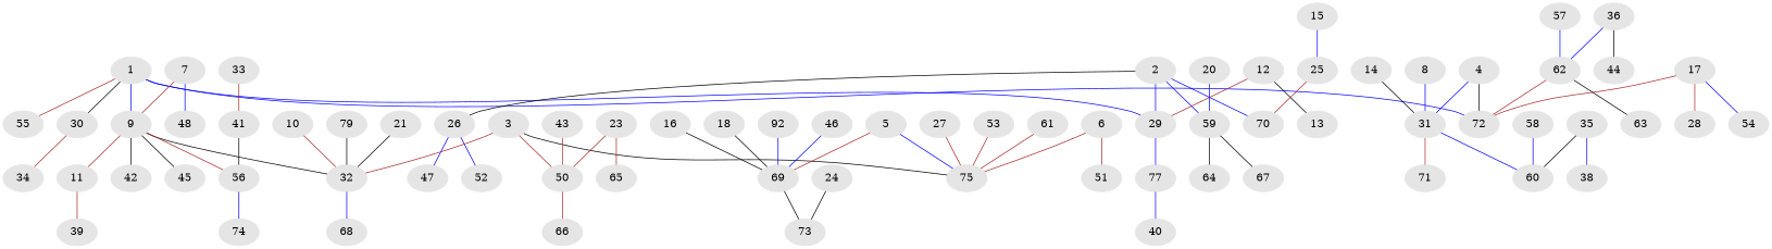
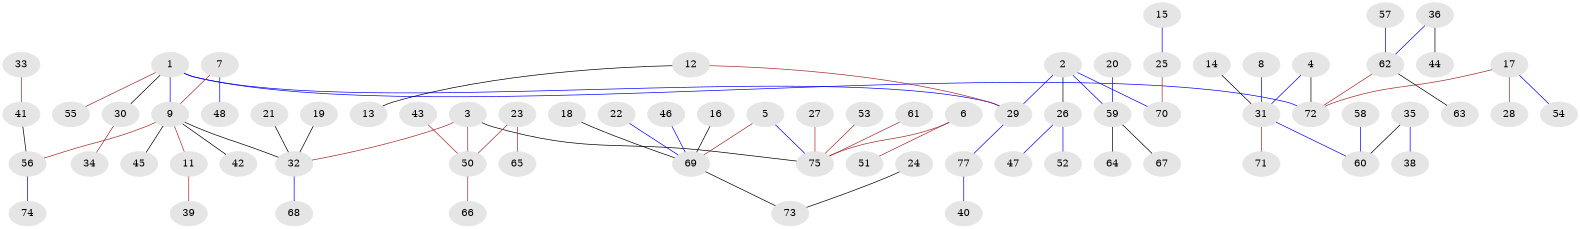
  graph {
    node [color=gray90 style=filled]
    edge [color=blue weight=1.0]
    1
    9
    29
    30
    55
    72
    32
    11
    42
    45
    56
    n12 [label=77]
    34
    2
    26
    59
    70
    47
    52
    64
    67
    3
    50
    75
    68
    66
    4
    31
    60
    71
    5
    69
    73
    6
    51
    7
    48
    8
    39
    74
-   10
    12
    13
    14
    15
    25
    16
    17
    28
    54
    18
-   19 [label=79]
+   19
    20
    21
-   22 [label=92]
+   22
    23
    65
    24
    27
    40
    33
    41
    35
    38
    36
    44
    62
    63
    43
    46
    53
    57
    58
    61
    1 -- 9
    1 -- 29
    1 -- 30 [color=black]
    1 -- 55 [color=brown]
    1 -- 72
    9 -- 32 [color=black]
    9 -- 11 [color=brown]
    9 -- 42 [color=black]
    9 -- 45 [color=black]
    9 -- 56 [color=brown]
    29 -- n12
    30 -- 34 [color=brown]
    32 -- 68
    11 -- 39 [color=brown]
    56 -- 74
    n12 -- 40
    2 -- 29
    2 -- 26 [color=black]
    2 -- 59
    2 -- 70
    26 -- 47
    26 -- 52
    59 -- 64 [color=black]
    59 -- 67 [color=black]
    3 -- 32 [color=brown]
    3 -- 50 [color=brown]
    3 -- 75 [color=black]
    50 -- 66 [color=brown]
    4 -- 72 [color=black]
    4 -- 31
    31 -- 60
    31 -- 71 [color=brown]
    5 -- 75
    5 -- 69 [color=brown]
    69 -- 73 [color=black]
    6 -- 75 [color=brown]
    6 -- 51 [color=brown]
    7 -- 9 [color=brown]
    7 -- 48
    8 -- 31
-   10 -- 32 [color=brown]
    12 -- 29 [color=brown]
    12 -- 13 [color=black]
    14 -- 31 [color=black]
    15 -- 25
    25 -- 70 [color=brown]
    16 -- 69 [color=black]
    17 -- 72 [color=brown]
    17 -- 28 [color=brown]
    17 -- 54
    18 -- 69 [color=black]
    19 -- 32 [color=black]
    20 -- 59
    21 -- 32 [color=black]
    22 -- 69
    23 -- 50 [color=brown]
    23 -- 65 [color=brown]
    24 -- 73 [color=black]
    27 -- 75 [color=brown]
    33 -- 41 [color=brown]
    41 -- 56 [color=black]
    35 -- 60 [color=black]
    35 -- 38
    36 -- 44 [color=black]
    36 -- 62
    62 -- 72 [color=brown]
    62 -- 63 [color=black]
    43 -- 50 [color=brown]
    46 -- 69
    53 -- 75 [color=brown]
    57 -- 62
    58 -- 60
    61 -- 75 [color=brown]
  }
